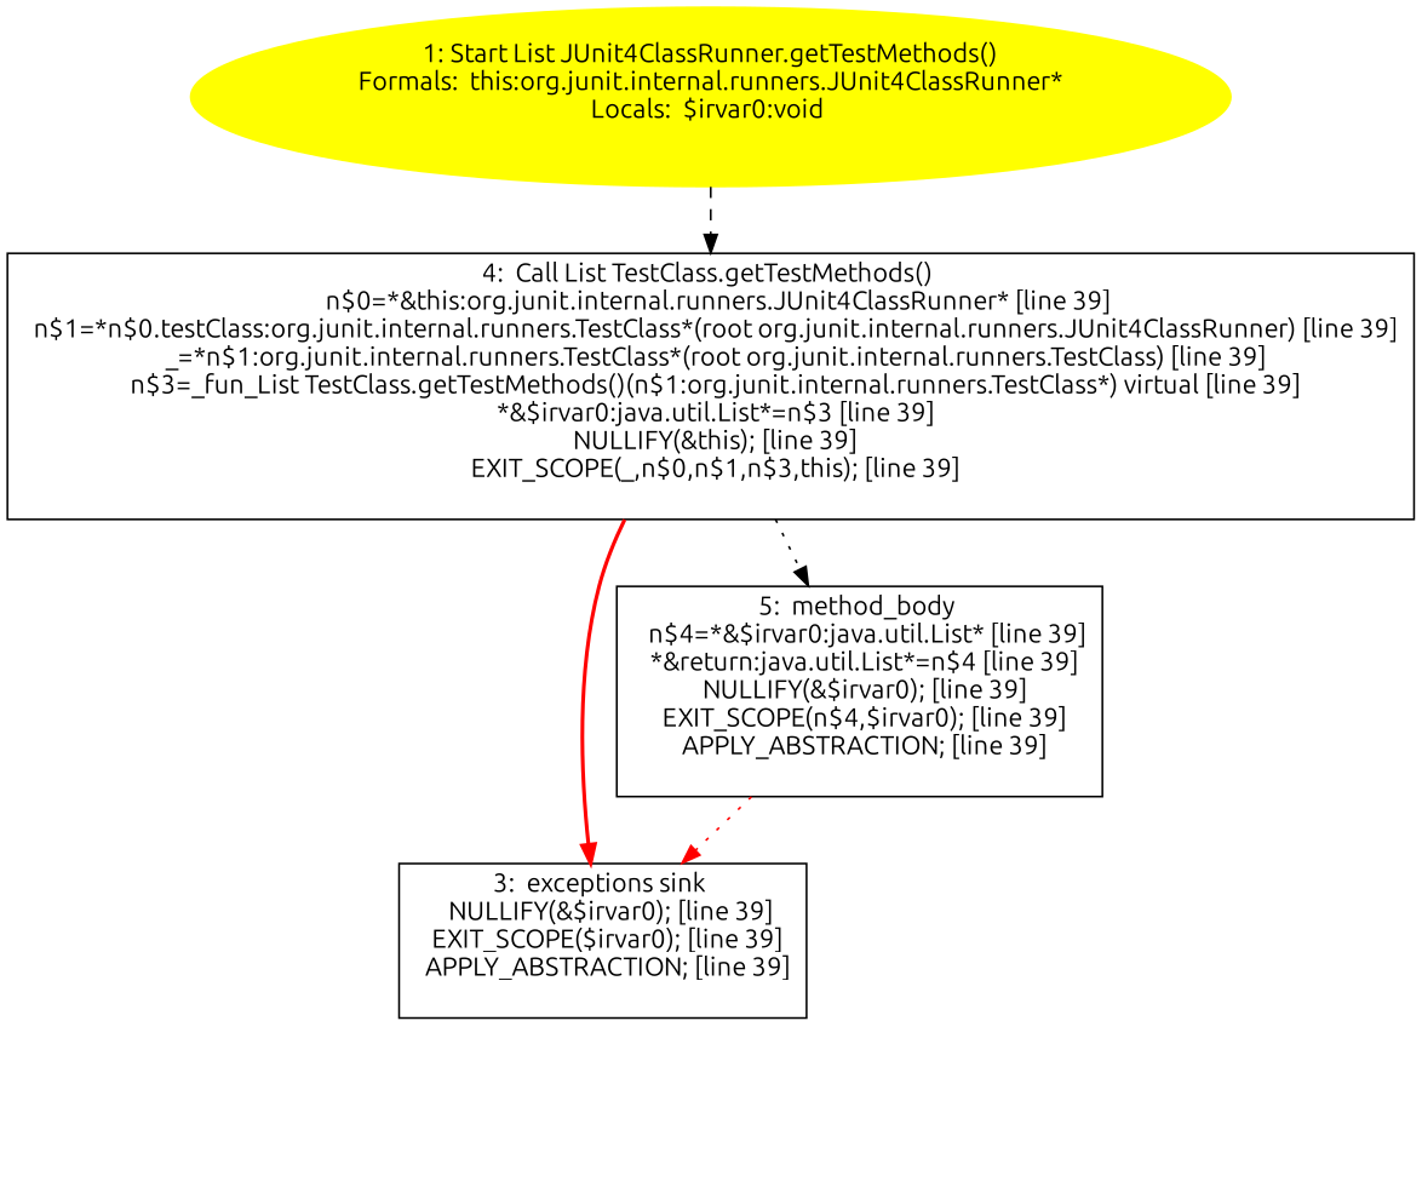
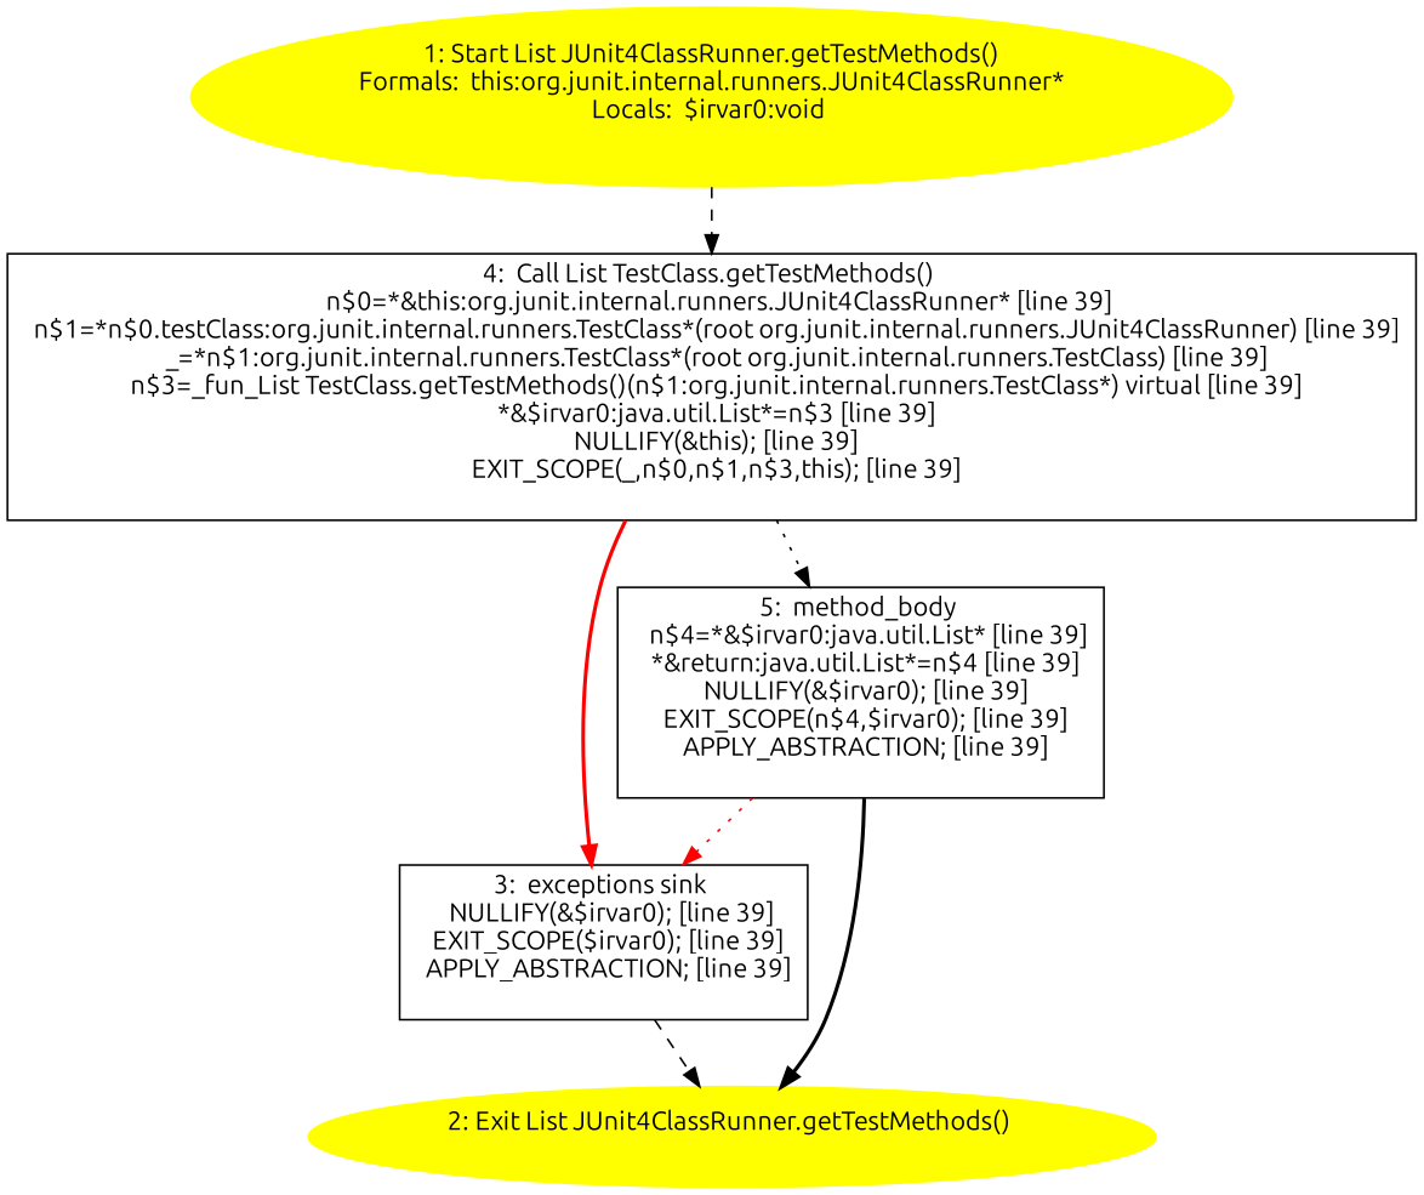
  digraph {
    fontname=Ubuntu
    node [fontname=Ubuntu shape=box]
    edge [style=dashed fontname=Ubuntu]
    n1 [color=yellow label="1: Start List JUnit4ClassRunner.getTestMethods()\nFormals:  this:org.junit.internal.runners.JUnit4ClassRunner*\nLocals:  $irvar0:void \n  " style=filled shape=""]
    n2 [label="4:  Call List TestClass.getTestMethods() \n   n$0=*&this:org.junit.internal.runners.JUnit4ClassRunner* [line 39]\n  n$1=*n$0.testClass:org.junit.internal.runners.TestClass*(root org.junit.internal.runners.JUnit4ClassRunner) [line 39]\n  _=*n$1:org.junit.internal.runners.TestClass*(root org.junit.internal.runners.TestClass) [line 39]\n  n$3=_fun_List TestClass.getTestMethods()(n$1:org.junit.internal.runners.TestClass*) virtual [line 39]\n  *&$irvar0:java.util.List*=n$3 [line 39]\n  NULLIFY(&this); [line 39]\n  EXIT_SCOPE(_,n$0,n$1,n$3,this); [line 39]\n "]
    n3 [label="3:  exceptions sink \n   NULLIFY(&$irvar0); [line 39]\n  EXIT_SCOPE($irvar0); [line 39]\n  APPLY_ABSTRACTION; [line 39]\n "]
    n4 [label="5:  method_body \n   n$4=*&$irvar0:java.util.List* [line 39]\n  *&return:java.util.List*=n$4 [line 39]\n  NULLIFY(&$irvar0); [line 39]\n  EXIT_SCOPE(n$4,$irvar0); [line 39]\n  APPLY_ABSTRACTION; [line 39]\n "]
+   n5 [color=yellow label="2: Exit List JUnit4ClassRunner.getTestMethods() \n  " style=filled shape=""]
    n1 -> n2
    n2 -> n3 [color=red style=bold]
    n2 -> n4 [style=dotted]
+   n3 -> n5
    n4 -> n3 [color=red style=dotted]
+   n4 -> n5 [style=bold]
  }
